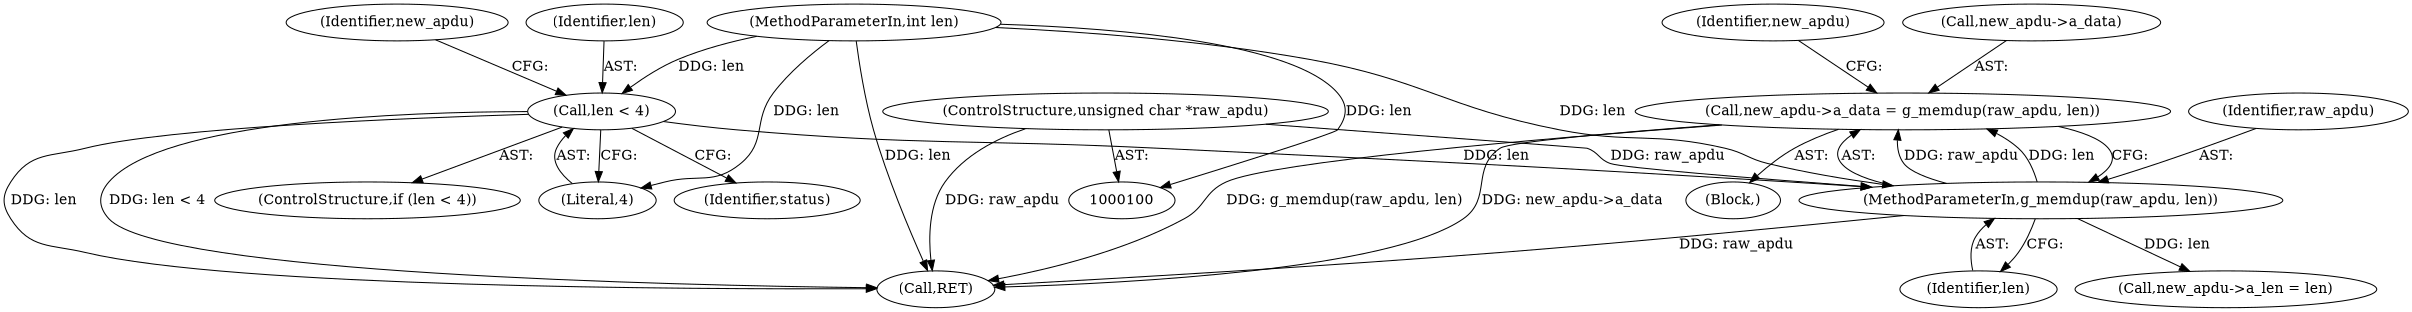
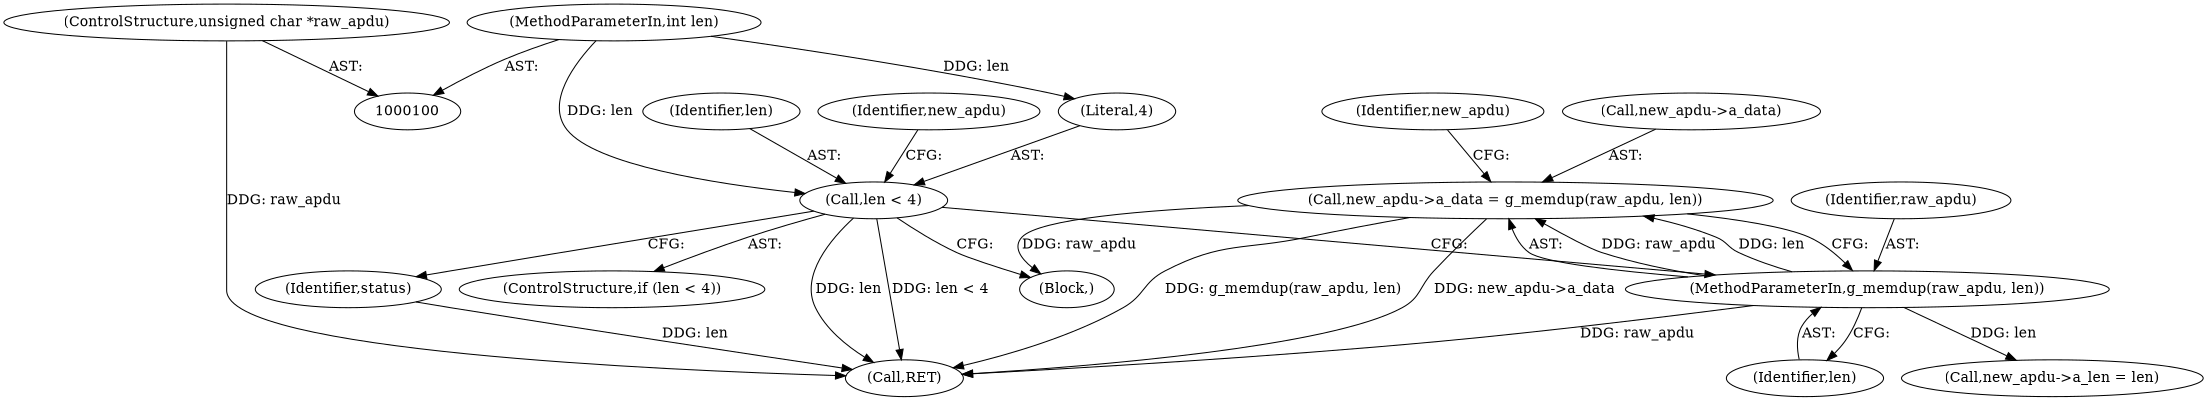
  digraph {
    n1 [label="(Call,new_apdu->a_data = g_memdup(raw_apdu, len))"]
    n2 [label="(MethodParameterIn,g_memdup(raw_apdu, len))"]
    n3 [label="(Block,)"]
    n4 [label="(Call,RET)"]
    n5 [label="(Call,new_apdu->a_len = len)"]
    n6 [label="(Identifier,len)"]
    n7 [label="(ControlStructure,unsigned char *raw_apdu)"]
    1000100
    n9 [label="(Call,len < 4)"]
    n10 [label="(ControlStructure,if (len < 4))"]
    n11 [label="(Literal,4)"]
    n12 [label="(Identifier,status)"]
    n13 [label="(MethodParameterIn,int len)"]
    n14 [label="(Identifier,len)"]
    n15 [label="(Identifier,new_apdu)"]
    n16 [label="(Identifier,raw_apdu)"]
    n17 [label="(Call,new_apdu->a_data)"]
    n18 [label="(Identifier,new_apdu)"]
    n1 -> n2 [label="CFG: "]
-   n1 -> n3 [label="AST: "]
+   n1 -> n3 [label="DDG: raw_apdu"]
    n1 -> n4 [label="DDG: g_memdup(raw_apdu, len)"]
    n1 -> n4 [label="DDG: new_apdu->a_data"]
    n2 -> n1 [label="AST: "]
    n2 -> n1 [label="DDG: raw_apdu"]
    n2 -> n1 [label="DDG: len"]
    n2 -> n4 [label="DDG: raw_apdu"]
    n2 -> n5 [label="DDG: len"]
    n2 -> n6 [label="CFG: "]
    n6 -> n2 [label="AST: "]
-   n7 -> n2 [label="DDG: raw_apdu"]
    n7 -> n4 [label="DDG: raw_apdu"]
    n7 -> 1000100 [label="AST: "]
-   n9 -> n2 [label="DDG: len"]
+   n9 -> n2 [label="CFG: "]
    n9 -> n4 [label="DDG: len"]
    n9 -> n4 [label="DDG: len < 4"]
    n9 -> n10 [label="AST: "]
-   n9 -> n11 [label="CFG: "]
+   n9 -> n3 [label="CFG: "]
    n9 -> n12 [label="CFG: "]
    n11 -> n9 [label="AST: "]
-   n13 -> n2 [label="DDG: len"]
-   n13 -> n4 [label="DDG: len"]
-   n13 -> 1000100 [label="DDG: len"]
+   n12 -> n4 [label="DDG: len"]
+   n13 -> 1000100 [label="AST: "]
    n13 -> n9 [label="DDG: len"]
    n13 -> n11 [label="DDG: len"]
    n14 -> n9 [label="AST: "]
    n15 -> n9 [label="CFG: "]
    n16 -> n2 [label="AST: "]
    n17 -> n1 [label="AST: "]
    n18 -> n1 [label="CFG: "]
  }
